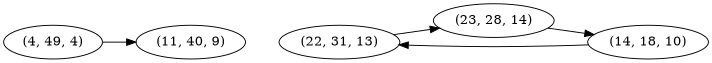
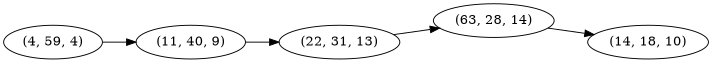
  digraph {
    rankdir=LR
-   "(4, 49, 4)"
+   "(4, 49, 4)" [label="(4, 59, 4)"]
    "(11, 40, 9)"
    "(22, 31, 13)"
-   "(23, 28, 14)"
+   "(23, 28, 14)" [label="(63, 28, 14)"]
    "(14, 18, 10)"
    "(4, 49, 4)" -> "(11, 40, 9)"
-   "(14, 18, 10)" -> "(22, 31, 13)"
+   "(11, 40, 9)" -> "(22, 31, 13)"
    "(22, 31, 13)" -> "(23, 28, 14)"
    "(23, 28, 14)" -> "(14, 18, 10)"
  }
